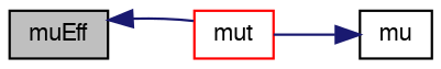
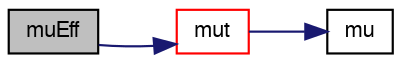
  digraph {
    rankdir=LR
    node [color=black fontname=FreeSans fontsize=10 shape=record]
    edge [color=midnightblue fontname=FreeSans fontsize=10 labelfontname=FreeSans labelfontsize=10 style=solid]
    n1 [fillcolor=grey75 fontcolor=black height=0.2 label=muEff style=filled width=0.4]
    n2 [color=red height=0.2 label=mut width=0.4]
    n3 [height=0.2 label=mu width=0.4]
-   n2 -> n1
+   n1 -> n2
    n2 -> n3
  }
